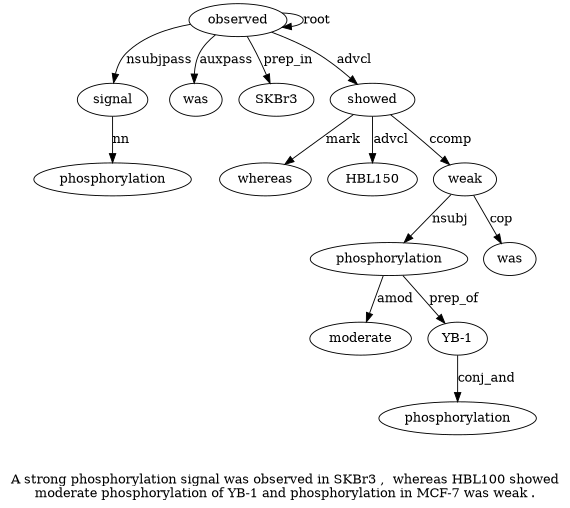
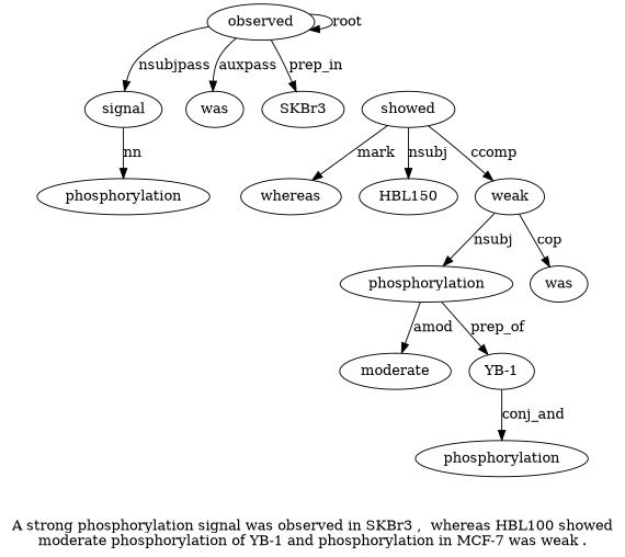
  digraph {
    label="A strong phosphorylation signal was observed in SKBr3 ,  whereas HBL100 showed\nmoderate phosphorylation of YB-1 and phosphorylation in MCF-7 was weak ."
    node [fillcolor=white style=filled]
    n1 [label=signal]
    n2 [label=phosphorylation]
    n3 [label=observed]
    n4 [label=was]
    n5 [label=SKBr3]
    n6 [label=showed]
    n7 [label=whereas]
    n8 [label=HBL150]
    n9 [label=weak]
    n10 [label=phosphorylation]
    n11 [label=was]
    n12 [label=moderate]
    n13 [label="YB-1"]
    n14 [label=phosphorylation]
    n1 -> n2 [label=nn]
    n3 -> n1 [label=nsubjpass]
    n3 -> n3 [label=root]
    n3 -> n4 [label=auxpass]
    n3 -> n5 [label=prep_in]
-   n3 -> n6 [label=advcl]
    n6 -> n7 [label=mark]
-   n6 -> n8 [label=advcl]
+   n6 -> n8 [label=nsubj]
    n6 -> n9 [label=ccomp]
    n9 -> n10 [label=nsubj]
    n9 -> n11 [label=cop]
    n10 -> n12 [label=amod]
    n10 -> n13 [label=prep_of]
    n13 -> n14 [label=conj_and]
  }
